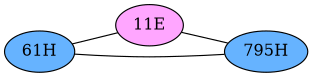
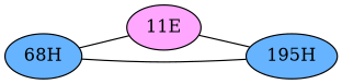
  graph {
    rankdir=LR
    node [fillcolor="#66B3FF" style=radial]
    edge [penwidth=1]
    n1 [fillcolor="#FFA6FF" label="11E"]
-   "68H" [label="61H"]
-   "195H" [label="795H"]
+   "68H"
+   "195H"
    n1 -- "195H"
    "68H" -- n1
    "68H" -- "195H"
  }
